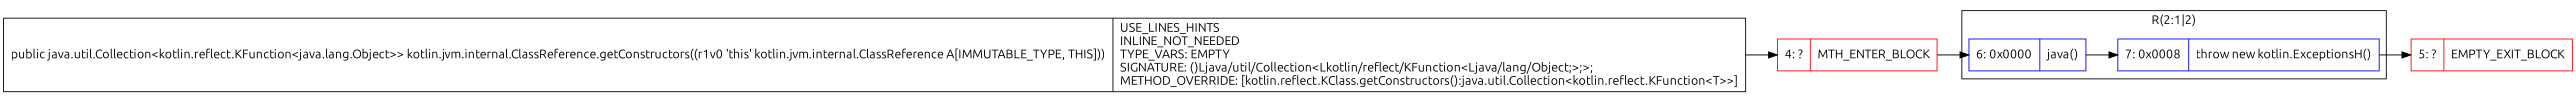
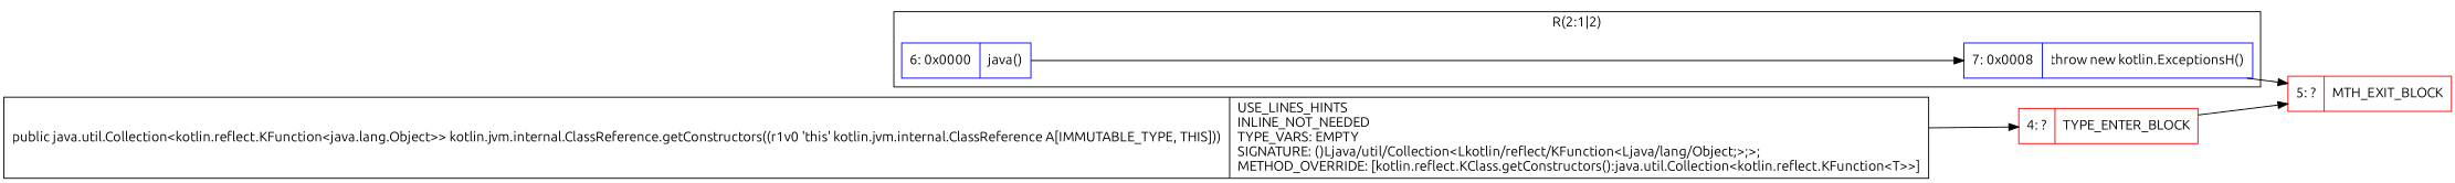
  digraph {
    fontname=Ubuntu
    rankdir=LR
    node [color=blue fontname=Ubuntu shape=record]
    edge [fontname=Ubuntu]
    n1 [label="{6\:\ 0x0000|java()\l}"]
    n2 [label="{7\:\ 0x0008|throw new kotlin.ExceptionsH()\l}"]
-   n3 [color=red label="{5\:\ ?|EMPTY_EXIT_BLOCK\l}"]
-   n4 [color=red label="{4\:\ ?|MTH_ENTER_BLOCK\l}"]
+   n3 [color=red label="{5\:\ ?|MTH_EXIT_BLOCK\l}"]
+   n4 [color=red label="{4\:\ ?|TYPE_ENTER_BLOCK\l}"]
    n5 [label="{public java.util.Collection\<kotlin.reflect.KFunction\<java.lang.Object\>\> kotlin.jvm.internal.ClassReference.getConstructors((r1v0 'this' kotlin.jvm.internal.ClassReference A[IMMUTABLE_TYPE, THIS]))  | USE_LINES_HINTS\lINLINE_NOT_NEEDED\lTYPE_VARS: EMPTY\lSIGNATURE: ()Ljava\/util\/Collection\<Lkotlin\/reflect\/KFunction\<Ljava\/lang\/Object;\>;\>;\lMETHOD_OVERRIDE: [kotlin.reflect.KClass.getConstructors():java.util.Collection\<kotlin.reflect.KFunction\<T\>\>]\l}" color=""]
    subgraph cluster_1 {
      label="R(2:1|2)"
      n1
      n2
    }
    n1 -> n2
    n2 -> n3
-   n4 -> n1
+   n4 -> n3
    n5 -> n4
  }
